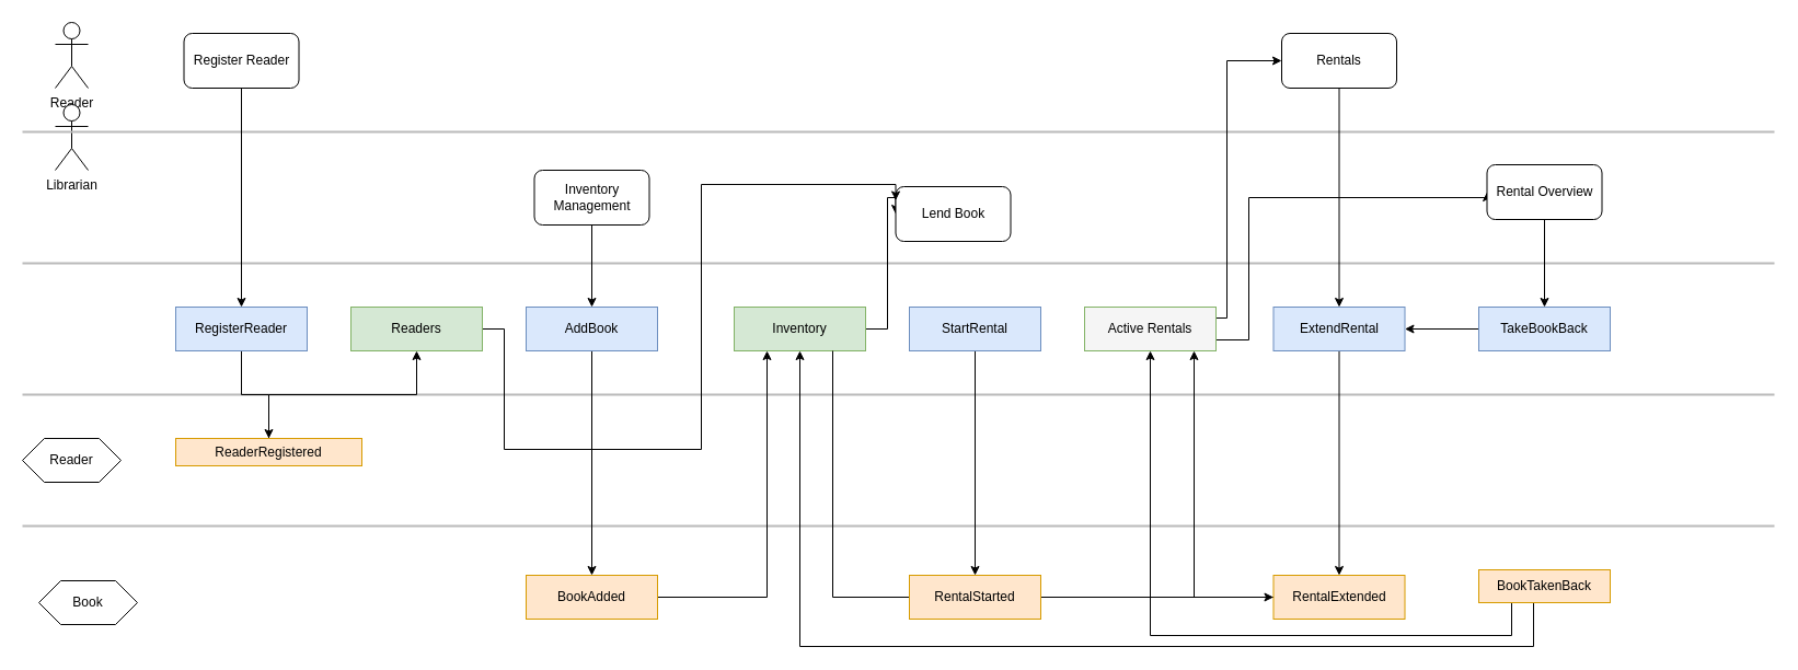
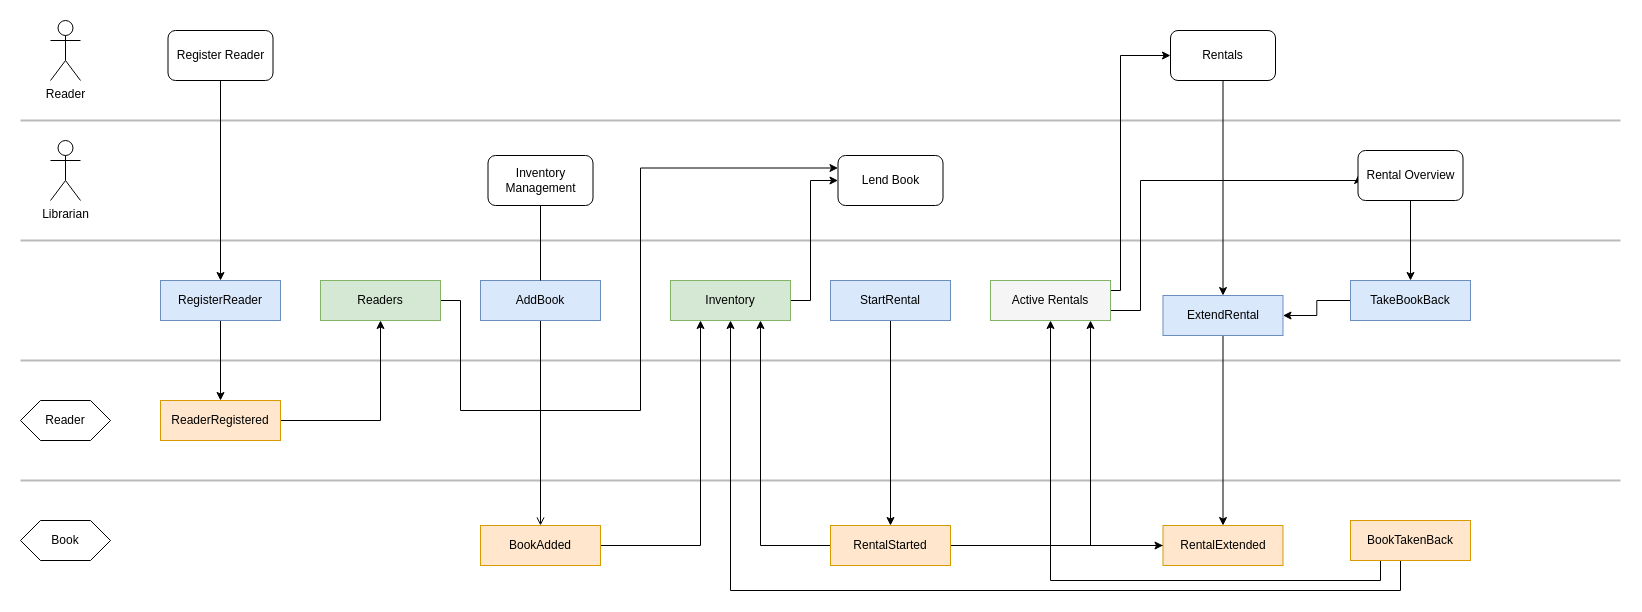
  <mxCell id="0" />
  <mxCell id="1" parent="0" />
  <mxCell id="2" value="Reader" style="shape=umlActor;verticalLabelPosition=bottom;verticalAlign=top;html=1;outlineConnect=0;" vertex="1" parent="1"><mxGeometry x="50" y="20" width="30" height="60" as="geometry" /></mxCell>
- <mxCell id="3" value="Librarian" style="shape=umlActor;verticalLabelPosition=bottom;verticalAlign=top;html=1;outlineConnect=0;" vertex="1" parent="1"><mxGeometry x="50" y="95" width="30" height="60" as="geometry" /></mxCell>
+ <mxCell id="3" value="Librarian" style="shape=umlActor;verticalLabelPosition=bottom;verticalAlign=top;html=1;outlineConnect=0;" vertex="1" parent="1"><mxGeometry x="50" y="140" width="30" height="60" as="geometry" /></mxCell>
  <mxCell id="4" value="" style="endArrow=none;html=1;rounded=0;strokeColor=#BABABA;strokeWidth=2;" edge="1" parent="1"><mxGeometry width="50" height="50" relative="1" as="geometry"><mxPoint y="480" as="sourcePoint" x="20" /><mxPoint x="1620" y="480" as="targetPoint" /></mxGeometry></mxCell>
  <mxCell id="5" value="" style="endArrow=none;html=1;rounded=0;strokeColor=#BABABA;strokeWidth=2;" edge="1" parent="1"><mxGeometry width="50" height="50" relative="1" as="geometry"><mxPoint y="240" as="sourcePoint" x="20" /><mxPoint x="1620" y="240" as="targetPoint" /></mxGeometry></mxCell>
  <mxCell id="6" value="" style="endArrow=none;html=1;rounded=0;strokeWidth=2;strokeColor=#BABABA;" edge="1" parent="1"><mxGeometry width="50" height="50" relative="1" as="geometry"><mxPoint y="360" as="sourcePoint" x="20" /><mxPoint x="1620" y="360" as="targetPoint" /></mxGeometry></mxCell>
  <mxCell id="7" value="" style="endArrow=none;html=1;rounded=0;fillColor=#f5f5f5;strokeColor=#BABABA;strokeWidth=2;" edge="1" parent="1"><mxGeometry width="50" height="50" relative="1" as="geometry"><mxPoint y="120" as="sourcePoint" x="20" /><mxPoint x="1620" y="120" as="targetPoint" /></mxGeometry></mxCell>
  <mxCell id="8" value="Reader" style="shape=hexagon;perimeter=hexagonPerimeter2;whiteSpace=wrap;html=1;fixedSize=1;" vertex="1" parent="1"><mxGeometry y="400" width="90" height="40" as="geometry" x="20" /></mxCell>
- <mxCell id="9" value="Book" style="shape=hexagon;perimeter=hexagonPerimeter2;whiteSpace=wrap;html=1;fixedSize=1;" vertex="1" parent="1"><mxGeometry x="35" y="530" width="90" height="40" as="geometry" /></mxCell>
- <mxCell id="10" style="edgeStyle=orthogonalEdgeStyle;rounded=0;orthogonalLoop=1;jettySize=auto;html=1;entryX=0.5;entryY=0;entryDx=0;entryDy=0;" edge="1" parent="1" source="11" target="13"><mxGeometry relative="1" as="geometry" /></mxCell>
+ <mxCell id="9" value="Book" style="shape=hexagon;perimeter=hexagonPerimeter2;whiteSpace=wrap;html=1;fixedSize=1;" vertex="1" parent="1"><mxGeometry y="520" width="90" height="40" as="geometry" x="20" /></mxCell>
+ <mxCell id="10" style="edgeStyle=orthogonalEdgeStyle;rounded=0;orthogonalLoop=1;jettySize=auto;html=1;entryX=0.5;entryY=0;entryDx=0;entryDy=0;endArrow=open;" edge="1" parent="1" source="11" target="13"><mxGeometry relative="1" as="geometry" /></mxCell>
  <mxCell id="11" value="AddBook" style="rounded=0;whiteSpace=wrap;html=1;fillColor=#dae8fc;strokeColor=#6c8ebf;" vertex="1" parent="1"><mxGeometry x="480" y="280" width="120" height="40" as="geometry" /></mxCell>
  <mxCell id="12" style="edgeStyle=orthogonalEdgeStyle;rounded=0;orthogonalLoop=1;jettySize=auto;html=1;entryX=0.25;entryY=1;entryDx=0;entryDy=0;" edge="1" parent="1" source="13" target="15"><mxGeometry relative="1" as="geometry" /></mxCell>
  <mxCell id="13" value="BookAdded" style="rounded=0;whiteSpace=wrap;html=1;fillColor=#ffe6cc;strokeColor=#d79b00;" vertex="1" parent="1"><mxGeometry x="480" y="525" width="120" height="40" as="geometry" /></mxCell>
  <mxCell id="14" style="edgeStyle=orthogonalEdgeStyle;rounded=0;orthogonalLoop=1;jettySize=auto;html=1;strokeColor=#000000;strokeWidth=1;exitX=1;exitY=0.5;exitDx=0;exitDy=0;entryX=0;entryY=0.5;entryDx=0;entryDy=0;" edge="1" parent="1" source="15" target="25"><mxGeometry relative="1" as="geometry"><mxPoint x="770" y="160" as="targetPoint" /><Array as="points"><mxPoint x="810" y="300" /><mxPoint x="810" y="180" /></Array></mxGeometry></mxCell>
  <mxCell id="15" value="Inventory" style="rounded=0;whiteSpace=wrap;html=1;fillColor=#d5e8d4;strokeColor=#82b366;" vertex="1" parent="1"><mxGeometry x="670" y="280" width="120" height="40" as="geometry" /></mxCell>
- <mxCell id="16" style="edgeStyle=orthogonalEdgeStyle;rounded=0;orthogonalLoop=1;jettySize=auto;html=1;entryX=0.5;entryY=0;entryDx=0;entryDy=0;" edge="1" parent="1" source="17" target="11"><mxGeometry relative="1" as="geometry" /></mxCell>
+ <mxCell id="16" style="edgeStyle=orthogonalEdgeStyle;rounded=0;orthogonalLoop=1;jettySize=auto;html=1;entryX=0.5;entryY=0;entryDx=0;entryDy=0;endArrow=none;" edge="1" parent="1" source="17" target="11"><mxGeometry relative="1" as="geometry" /></mxCell>
  <mxCell id="17" value="Inventory Management" style="rounded=1;whiteSpace=wrap;html=1;" vertex="1" parent="1"><mxGeometry x="487.5" y="155" width="105" height="50" as="geometry" /></mxCell>
  <mxCell id="18" style="edgeStyle=orthogonalEdgeStyle;rounded=0;orthogonalLoop=1;jettySize=auto;html=1;entryX=0.5;entryY=0;entryDx=0;entryDy=0;strokeWidth=1;" edge="1" parent="1" source="19" target="21"><mxGeometry relative="1" as="geometry" /></mxCell>
  <mxCell id="19" value="Register Reader" style="rounded=1;whiteSpace=wrap;html=1;" vertex="1" parent="1"><mxGeometry x="167.5" y="30" width="105" height="50" as="geometry" /></mxCell>
  <mxCell id="20" style="edgeStyle=orthogonalEdgeStyle;rounded=0;orthogonalLoop=1;jettySize=auto;html=1;entryX=0.5;entryY=0;entryDx=0;entryDy=0;strokeWidth=1;" edge="1" parent="1" source="21" target="23"><mxGeometry relative="1" as="geometry" /></mxCell>
  <mxCell id="21" value="RegisterReader" style="rounded=0;whiteSpace=wrap;html=1;fillColor=#dae8fc;strokeColor=#6c8ebf;" vertex="1" parent="1"><mxGeometry x="160" y="280" width="120" height="40" as="geometry" /></mxCell>
  <mxCell id="22" style="edgeStyle=orthogonalEdgeStyle;rounded=0;orthogonalLoop=1;jettySize=auto;html=1;entryX=0.5;entryY=1;entryDx=0;entryDy=0;strokeWidth=1;" edge="1" parent="1" source="23" target="27"><mxGeometry relative="1" as="geometry" /></mxCell>
- <mxCell id="23" value="ReaderRegistered" style="rounded=0;whiteSpace=wrap;html=1;fillColor=#ffe6cc;strokeColor=#d79b00;" vertex="1" parent="1"><mxGeometry x="160" y="400" width="170" height="25" as="geometry" /></mxCell>
+ <mxCell id="23" value="ReaderRegistered" style="rounded=0;whiteSpace=wrap;html=1;fillColor=#ffe6cc;strokeColor=#d79b00;" vertex="1" parent="1"><mxGeometry x="160" y="400" width="120" height="40" as="geometry" /></mxCell>
  <mxCell id="24" style="edgeStyle=orthogonalEdgeStyle;rounded=0;orthogonalLoop=1;jettySize=auto;html=1;entryX=0.5;entryY=0;entryDx=0;entryDy=0;strokeColor=#000000;strokeWidth=1;exitX=0.5;exitY=1;exitDx=0;exitDy=0;" edge="1" parent="1" source="40" target="37"><mxGeometry relative="1" as="geometry"><mxPoint x="1375" y="60" as="sourcePoint" /></mxGeometry></mxCell>
- <mxCell id="25" value="Lend Book" style="rounded=1;whiteSpace=wrap;html=1;" vertex="1" parent="1"><mxGeometry x="817.5" y="170" width="105" height="50" as="geometry" /></mxCell>
+ <mxCell id="25" value="Lend Book" style="rounded=1;whiteSpace=wrap;html=1;" vertex="1" parent="1"><mxGeometry x="837.5" y="155" width="105" height="50" as="geometry" /></mxCell>
  <mxCell id="26" style="edgeStyle=orthogonalEdgeStyle;rounded=0;orthogonalLoop=1;jettySize=auto;html=1;entryX=0;entryY=0.25;entryDx=0;entryDy=0;strokeColor=#000000;strokeWidth=1;exitX=1;exitY=0.5;exitDx=0;exitDy=0;" edge="1" parent="1" source="27" target="25"><mxGeometry relative="1" as="geometry"><Array as="points"><mxPoint x="460" y="300" /><mxPoint x="460" y="410" /><mxPoint x="640" y="410" /><mxPoint x="640" y="168" /></Array></mxGeometry></mxCell>
  <mxCell id="27" value="Readers" style="rounded=0;whiteSpace=wrap;html=1;fillColor=#d5e8d4;strokeColor=#82b366;" vertex="1" parent="1"><mxGeometry x="320" y="280" width="120" height="40" as="geometry" /></mxCell>
  <mxCell id="28" style="edgeStyle=orthogonalEdgeStyle;rounded=0;orthogonalLoop=1;jettySize=auto;html=1;entryX=0.5;entryY=0;entryDx=0;entryDy=0;strokeColor=#000000;strokeWidth=1;" edge="1" parent="1" source="29" target="32"><mxGeometry relative="1" as="geometry" /></mxCell>
  <mxCell id="29" value="StartRental" style="rounded=0;whiteSpace=wrap;html=1;fillColor=#dae8fc;strokeColor=#6c8ebf;" vertex="1" parent="1"><mxGeometry x="830" y="280" width="120" height="40" as="geometry" /></mxCell>
- <mxCell id="30" style="edgeStyle=orthogonalEdgeStyle;rounded=0;orthogonalLoop=1;jettySize=auto;html=1;entryX=0.75;entryY=1;entryDx=0;entryDy=0;strokeColor=#000000;strokeWidth=1;endArrow=none;" edge="1" parent="1" source="32" target="15"><mxGeometry relative="1" as="geometry" /></mxCell>
+ <mxCell id="30" style="edgeStyle=orthogonalEdgeStyle;rounded=0;orthogonalLoop=1;jettySize=auto;html=1;entryX=0.75;entryY=1;entryDx=0;entryDy=0;strokeColor=#000000;strokeWidth=1;" edge="1" parent="1" source="32" target="15"><mxGeometry relative="1" as="geometry" /></mxCell>
  <mxCell id="31" style="edgeStyle=orthogonalEdgeStyle;rounded=0;orthogonalLoop=1;jettySize=auto;html=1;strokeColor=#000000;strokeWidth=1;" edge="1" parent="1" source="32" target="39"><mxGeometry relative="1" as="geometry" /></mxCell>
  <mxCell id="32" value="RentalStarted" style="rounded=0;whiteSpace=wrap;html=1;fillColor=#ffe6cc;strokeColor=#d79b00;" vertex="1" parent="1"><mxGeometry x="830" y="525" width="120" height="40" as="geometry" /></mxCell>
  <mxCell id="33" style="edgeStyle=orthogonalEdgeStyle;rounded=0;orthogonalLoop=1;jettySize=auto;html=1;entryX=0;entryY=0.5;entryDx=0;entryDy=0;strokeColor=#000000;strokeWidth=1;exitX=1;exitY=0.25;exitDx=0;exitDy=0;" edge="1" parent="1" source="35" target="40"><mxGeometry relative="1" as="geometry"><Array as="points"><mxPoint x="1120" y="290" /><mxPoint x="1120" y="55" /></Array></mxGeometry></mxCell>
  <mxCell id="34" style="edgeStyle=orthogonalEdgeStyle;rounded=0;orthogonalLoop=1;jettySize=auto;html=1;entryX=0;entryY=0.5;entryDx=0;entryDy=0;strokeColor=#000000;strokeWidth=1;exitX=1;exitY=0.75;exitDx=0;exitDy=0;" edge="1" parent="1" source="35" target="44"><mxGeometry relative="1" as="geometry"><Array as="points"><mxPoint x="1140" y="310" /><mxPoint x="1140" y="180" /><mxPoint x="1358" y="180" /></Array></mxGeometry></mxCell>
  <mxCell id="35" value="Active Rentals" style="rounded=0;whiteSpace=wrap;html=1;fillColor=#f5f5f5;strokeColor=#82b366;" vertex="1" parent="1"><mxGeometry x="990" y="280" width="120" height="40" as="geometry" /></mxCell>
  <mxCell id="36" style="edgeStyle=orthogonalEdgeStyle;rounded=0;orthogonalLoop=1;jettySize=auto;html=1;entryX=0.5;entryY=0;entryDx=0;entryDy=0;strokeColor=#000000;strokeWidth=1;" edge="1" parent="1" source="37" target="39"><mxGeometry relative="1" as="geometry" /></mxCell>
- <mxCell id="37" value="ExtendRental" style="rounded=0;whiteSpace=wrap;html=1;fillColor=#dae8fc;strokeColor=#6c8ebf;" vertex="1" parent="1"><mxGeometry x="1162.5" y="280" width="120" height="40" as="geometry" /></mxCell>
+ <mxCell id="37" value="ExtendRental" style="rounded=0;whiteSpace=wrap;html=1;fillColor=#dae8fc;strokeColor=#6c8ebf;" vertex="1" parent="1"><mxGeometry x="1162.5" y="295" width="120" height="40" as="geometry" /></mxCell>
  <mxCell id="38" style="edgeStyle=orthogonalEdgeStyle;rounded=0;orthogonalLoop=1;jettySize=auto;html=1;strokeColor=#000000;strokeWidth=1;" edge="1" parent="1" source="39"><mxGeometry relative="1" as="geometry"><mxPoint x="1090" y="320" as="targetPoint" /><Array as="points"><mxPoint x="1090" y="545" /><mxPoint x="1090" y="320" /></Array></mxGeometry></mxCell>
  <mxCell id="39" value="RentalExtended" style="rounded=0;whiteSpace=wrap;html=1;fillColor=#ffe6cc;strokeColor=#d79b00;" vertex="1" parent="1"><mxGeometry x="1162.5" y="525" width="120" height="40" as="geometry" /></mxCell>
  <mxCell id="40" value="Rentals" style="rounded=1;whiteSpace=wrap;html=1;" vertex="1" parent="1"><mxGeometry x="1170" y="30" width="105" height="50" as="geometry" /></mxCell>
  <mxCell id="41" style="edgeStyle=orthogonalEdgeStyle;rounded=0;orthogonalLoop=1;jettySize=auto;html=1;strokeColor=#000000;strokeWidth=1;" edge="1" parent="1" source="42" target="37"><mxGeometry relative="1" as="geometry" /></mxCell>
  <mxCell id="42" value="TakeBookBack" style="rounded=0;whiteSpace=wrap;html=1;fillColor=#dae8fc;strokeColor=#6c8ebf;" vertex="1" parent="1"><mxGeometry x="1350" y="280" width="120" height="40" as="geometry" /></mxCell>
  <mxCell id="43" style="edgeStyle=orthogonalEdgeStyle;rounded=0;orthogonalLoop=1;jettySize=auto;html=1;entryX=0.5;entryY=0;entryDx=0;entryDy=0;strokeColor=#000000;strokeWidth=1;" edge="1" parent="1" source="44" target="42"><mxGeometry relative="1" as="geometry" /></mxCell>
  <mxCell id="44" value="Rental Overview" style="rounded=1;whiteSpace=wrap;html=1;" vertex="1" parent="1"><mxGeometry x="1357.5" y="150" width="105" height="50" as="geometry" /></mxCell>
  <mxCell id="45" style="edgeStyle=orthogonalEdgeStyle;rounded=0;orthogonalLoop=1;jettySize=auto;html=1;strokeColor=#000000;strokeWidth=1;exitX=0.25;exitY=1;exitDx=0;exitDy=0;entryX=0.5;entryY=1;entryDx=0;entryDy=0;" edge="1" parent="1" source="47" target="35"><mxGeometry relative="1" as="geometry"><mxPoint x="1695" y="495" as="sourcePoint" /><Array as="points"><mxPoint x="1380" y="580" /><mxPoint x="1050" y="580" /></Array><mxPoint x="1040" y="320" as="targetPoint" /></mxGeometry></mxCell>
  <mxCell id="46" style="edgeStyle=orthogonalEdgeStyle;rounded=0;orthogonalLoop=1;jettySize=auto;html=1;entryX=0.5;entryY=1;entryDx=0;entryDy=0;strokeColor=#000000;strokeWidth=1;" edge="1" parent="1" source="47" target="15"><mxGeometry relative="1" as="geometry"><Array as="points"><mxPoint x="1400" y="590" /><mxPoint x="730" y="590" /></Array></mxGeometry></mxCell>
- <mxCell id="47" value="BookTakenBack" style="rounded=0;whiteSpace=wrap;html=1;fillColor=#ffe6cc;strokeColor=#d79b00;" vertex="1" parent="1"><mxGeometry x="1350" y="520" width="120" height="30" as="geometry" /></mxCell>
+ <mxCell id="47" value="BookTakenBack" style="rounded=0;whiteSpace=wrap;html=1;fillColor=#ffe6cc;strokeColor=#d79b00;" vertex="1" parent="1"><mxGeometry x="1350" y="520" width="120" height="40" as="geometry" /></mxCell>
